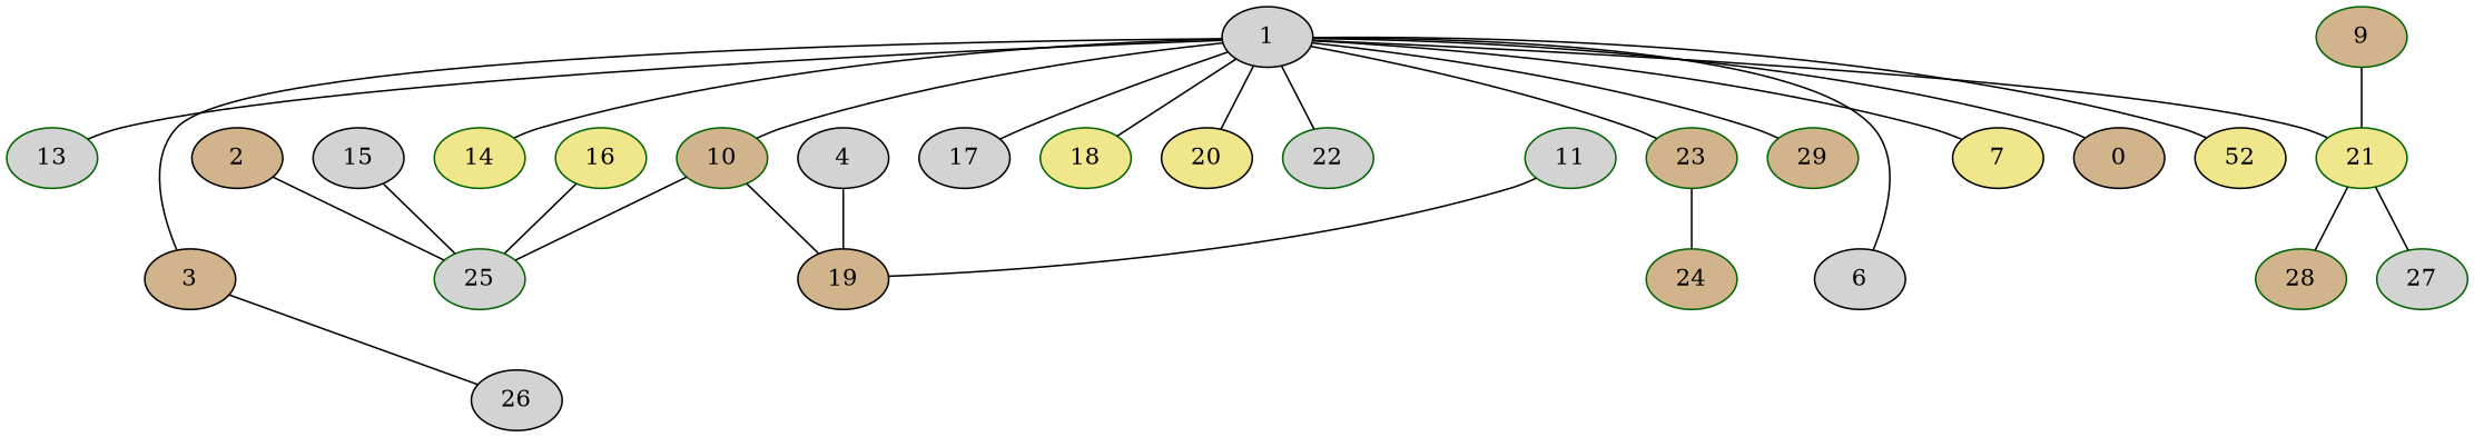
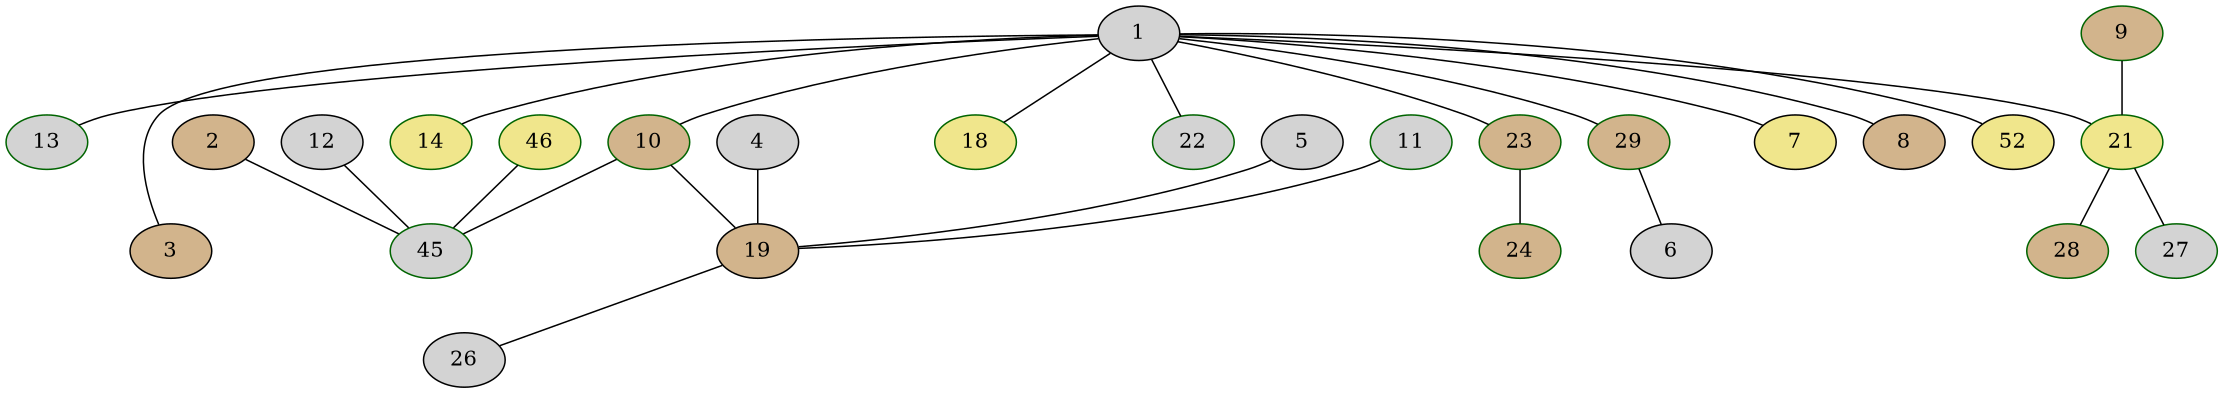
  graph {
    node [color=darkgreen fillcolor=lightgrey style=filled]
    edge [weight=1.0]
    1 [color=black]
    3 [color=black fillcolor=tan]
    6 [color=black]
    7 [color=black fillcolor=khaki]
-   8 [color=black fillcolor=tan label=0]
+   8 [color=black fillcolor=tan]
    10 [fillcolor=tan]
    n7 [color=black fillcolor=khaki label=52]
    13
    14 [fillcolor=khaki]
-   17 [color=black]
    18 [fillcolor=khaki]
-   20 [color=black fillcolor=khaki]
    21 [fillcolor=khaki]
    22
    23 [fillcolor=tan]
    29 [fillcolor=tan]
-   25
+   25 [label=45]
    19 [color=black fillcolor=tan]
    27
    28 [fillcolor=tan]
    24 [fillcolor=tan]
    2 [color=black fillcolor=tan]
    4 [color=black]
    26 [color=black]
+   5 [color=black]
    9 [fillcolor=tan]
    11
-   15 [color=black]
-   16 [fillcolor=khaki]
+   15 [color=black label=12]
+   16 [fillcolor=khaki label=46]
    1 -- 3
-   1 -- 6
+   29 -- 6
    1 -- 7
    1 -- 8
    1 -- 10
    1 -- n7
    1 -- 13
    1 -- 14
-   1 -- 17
    1 -- 18 [weight=2.0]
-   1 -- 20
    1 -- 21
    1 -- 22
    1 -- 23
    1 -- 29
    10 -- 25
    10 -- 19
    21 -- 27
    21 -- 28
    23 -- 24
-   3 -- 26
+   19 -- 26
    2 -- 25
    4 -- 19
+   5 -- 19
    9 -- 21
    11 -- 19
    15 -- 25
    16 -- 25
  }
